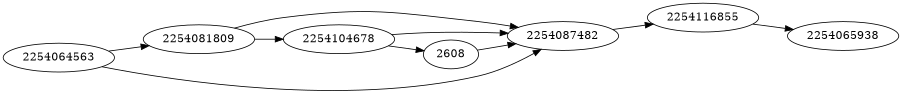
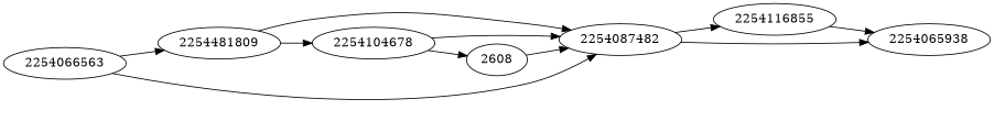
  strict digraph {
    rankdir=LR
-   2254066563 [label=2254064563]
-   2254081809
+   2254066563
+   2254081809 [label=2254481809]
    n3 [label=2254087482]
    2254104678
    2254116855
    n6 [label=2254065938]
    2608
    2254066563 -> 2254081809
    2254066563 -> n3
    2254081809 -> n3
    2254081809 -> 2254104678
    n3 -> 2254116855
+   n3 -> n6
    2254104678 -> n3
    2254104678 -> 2608
    2254116855 -> n6
    2608 -> n3
  }
